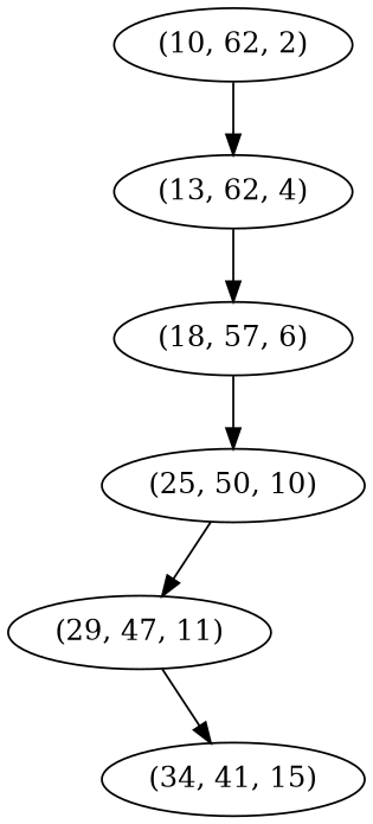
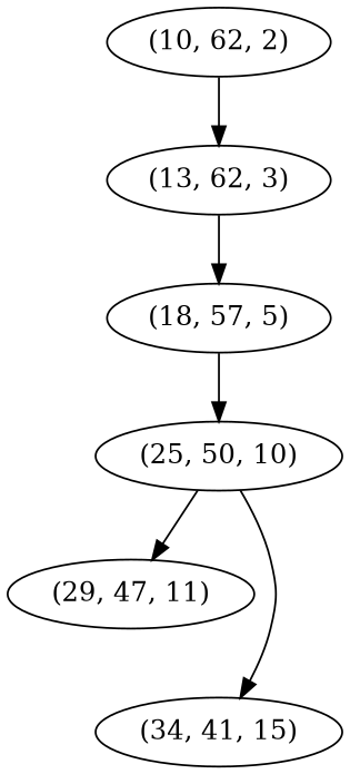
  digraph {
    n1 [label="(10, 62, 2)"]
-   "(13, 62, 4)"
-   "(18, 57, 6)"
+   "(13, 62, 4)" [label="(13, 62, 3)"]
+   "(18, 57, 6)" [label="(18, 57, 5)"]
    "(25, 50, 10)"
    n5 [label="(29, 47, 11)"]
    "(34, 41, 15)"
    n1 -> "(13, 62, 4)"
    "(13, 62, 4)" -> "(18, 57, 6)"
    "(18, 57, 6)" -> "(25, 50, 10)"
    "(25, 50, 10)" -> n5
-   n5 -> "(34, 41, 15)"
+   "(25, 50, 10)" -> "(34, 41, 15)"
  }
